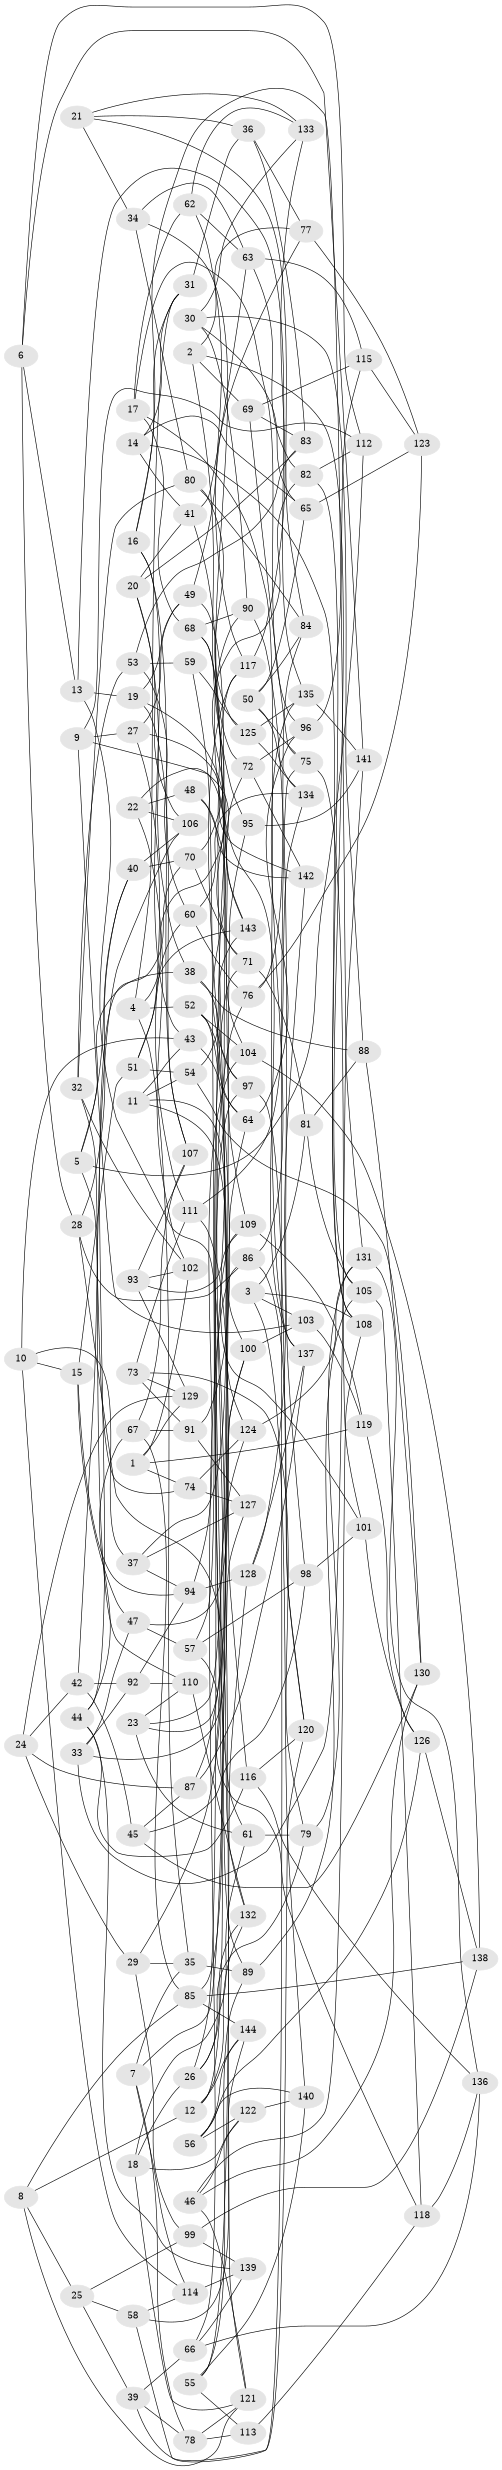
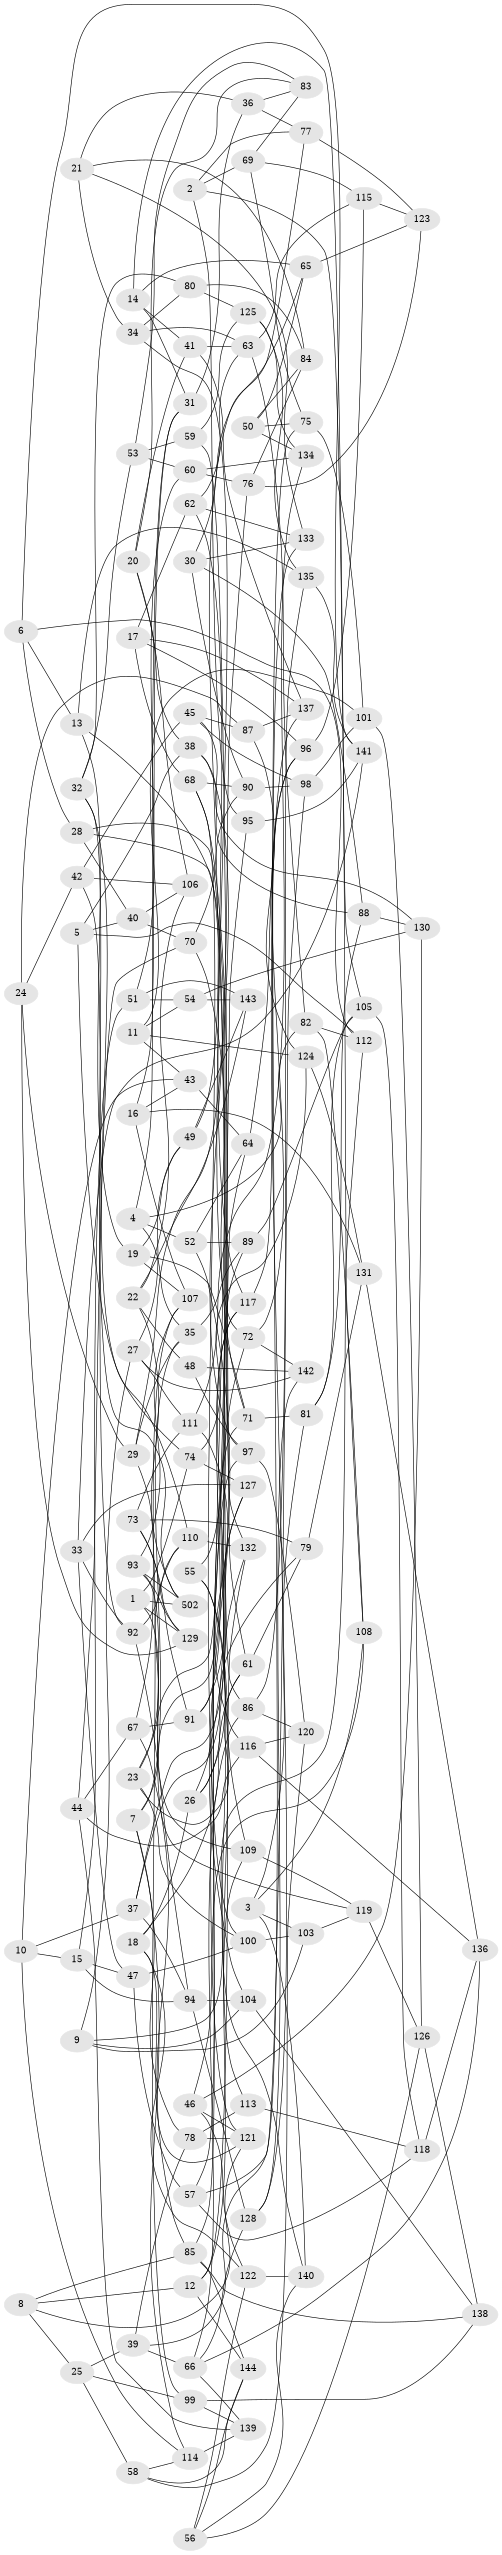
  graph {
    rankdir=LR
    node [color=gray90 style=filled]
    1
    74
-   102
+   102 [label=502]
    119
    129
    124
    127
    126
    2
    69
    77
    95
    105
    83
    75
    115
    123
    141
    118
    3
    81
    103
    108
    140
    88
    4
    31
    35
    52
    82
    36
    89
    64
    104
    112
    5
    38
    40
    97
    106
    70
    6
    13
    28
    121
    19
    135
    132
    86
    7
    78
    114
    96
    113
    139
    8
    12
    25
    85
    109
    144
    39
    58
    99
    138
    9
    27
    49
    111
    142
    10
    15
    37
    43
    47
    51
    94
    117
    11
    54
    101
    143
    130
    131
    107
    71
    14
    41
    65
    137
    63
    100
    57
    60
    128
    16
    136
    17
    62
    68
    133
    90
    18
    26
    61
    122
    72
    79
    20
    21
    34
    84
    80
    22
    48
    23
    110
    24
    29
    42
    87
    76
    92
    45
    66
    120
    116
    134
    30
    98
    32
    53
    59
    125
    33
    44
    67
    91
    46
    50
    55
    56
    73
    93
    1 -- 74
    1 -- 102
    1 -- 119
    1 -- 129
    74 -- 124
    74 -- 127
    119 -- 126
    124 -- 131
    126 -- 138
    2 -- 69
    2 -- 77
    2 -- 95
    2 -- 105
    69 -- 83
    69 -- 75
    69 -- 115
    77 -- 123
    95 -- 141
    105 -- 118
    75 -- 101
    115 -- 123
    118 -- 136
    3 -- 81
    3 -- 103
    3 -- 108
    3 -- 140
    81 -- 105
    81 -- 88
    103 -- 119
    88 -- 130
    4 -- 31
    4 -- 35
    4 -- 52
    4 -- 82
    31 -- 36
    35 -- 89
    52 -- 89
    52 -- 64
    52 -- 104
    82 -- 108
    82 -- 112
    36 -- 77
    36 -- 83
    89 -- 105
    64 -- 96
    104 -- 138
    5 -- 74
    5 -- 112
    5 -- 38
    5 -- 40
    38 -- 88
    38 -- 97
    40 -- 106
    40 -- 70
    97 -- 120
    70 -- 71
    70 -- 90
    6 -- 141
    6 -- 112
    6 -- 13
    6 -- 28
    13 -- 121
    13 -- 19
    13 -- 135
    28 -- 40
    28 -- 132
    28 -- 86
    19 -- 49
    19 -- 107
    19 -- 71
    135 -- 141
    86 -- 135
    86 -- 120
    7 -- 35
    7 -- 64
    7 -- 78
    7 -- 114
    78 -- 121
    78 -- 113
    114 -- 139
    96 -- 115
    113 -- 118
    8 -- 121
    8 -- 12
    8 -- 25
    8 -- 85
    12 -- 132
    12 -- 109
    12 -- 144
    25 -- 39
    25 -- 58
    25 -- 99
    85 -- 97
    85 -- 144
    85 -- 138
    109 -- 119
    39 -- 75
    39 -- 78
    39 -- 66
    58 -- 114
    58 -- 144
    58 -- 120
    99 -- 139
    99 -- 138
    9 -- 103
    9 -- 104
    9 -- 112
    9 -- 27
    27 -- 49
    27 -- 111
    27 -- 142
    49 -- 77
    49 -- 143
    111 -- 116
    111 -- 134
    10 -- 114
    10 -- 15
    10 -- 37
    10 -- 43
    15 -- 47
    15 -- 51
    15 -- 94
    37 -- 127
    37 -- 94
    37 -- 117
    43 -- 64
    47 -- 100
    47 -- 57
    51 -- 54
    51 -- 143
    51 -- 60
    94 -- 104
    94 -- 128
    117 -- 133
    11 -- 124
    11 -- 43
    11 -- 54
    11 -- 101
    54 -- 143
    54 -- 130
    101 -- 126
    131 -- 136
    71 -- 81
    14 -- 108
    14 -- 31
    14 -- 41
    14 -- 65
    41 -- 137
    41 -- 63
    65 -- 123
    63 -- 115
    63 -- 82
    100 -- 103
    57 -- 118
    57 -- 71
    57 -- 98
    60 -- 76
    60 -- 134
    128 -- 142
    128 -- 137
    16 -- 31
    16 -- 43
    16 -- 131
    16 -- 107
    17 -- 96
    17 -- 137
    17 -- 62
    17 -- 68
    62 -- 117
    62 -- 63
    62 -- 133
    68 -- 109
    68 -- 100
    68 -- 90
    90 -- 98
    18 -- 121
    18 -- 26
    18 -- 61
    18 -- 122
    26 -- 132
    26 -- 72
    26 -- 79
    61 -- 79
    122 -- 140
    72 -- 96
    72 -- 142
    79 -- 131
    20 -- 83
    20 -- 38
    20 -- 106
    20 -- 41
    21 -- 36
    21 -- 133
    21 -- 34
    21 -- 84
    34 -- 63
    34 -- 72
    34 -- 80
    80 -- 84
    80 -- 125
    22 -- 102
    22 -- 106
    22 -- 143
    22 -- 48
    48 -- 97
    48 -- 142
    23 -- 95
    23 -- 100
    23 -- 61
    23 -- 110
    110 -- 132
    24 -- 129
    24 -- 29
    24 -- 42
    24 -- 87
    29 -- 35
    29 -- 99
    29 -- 76
    42 -- 106
    42 -- 92
    42 -- 45
    87 -- 124
    87 -- 137
    76 -- 123
    76 -- 84
    92 -- 94
    92 -- 110
    45 -- 130
    45 -- 87
    45 -- 98
    66 -- 86
    66 -- 139
    66 -- 136
    116 -- 136
    116 -- 120
    30 -- 88
    30 -- 65
    30 -- 133
    30 -- 90
    98 -- 101
    32 -- 102
    32 -- 80
    32 -- 110
    32 -- 53
    53 -- 83
    53 -- 60
    53 -- 59
    59 -- 61
    59 -- 125
    125 -- 135
    125 -- 134
    33 -- 127
    33 -- 141
    33 -- 47
    33 -- 92
    44 -- 70
    44 -- 139
    44 -- 116
    44 -- 67
    67 -- 85
    67 -- 107
    67 -- 91
    91 -- 127
    91 -- 117
    46 -- 108
    46 -- 121
    46 -- 130
    46 -- 122
    50 -- 75
    50 -- 65
    50 -- 84
    50 -- 134
    55 -- 140
    55 -- 89
    55 -- 113
-   55 -- 128
+   66 -- 128
    56 -- 126
    56 -- 140
    56 -- 144
    56 -- 122
    73 -- 129
    73 -- 111
    73 -- 79
    73 -- 91
    93 -- 102
    93 -- 129
    93 -- 109
    93 -- 107
  }
